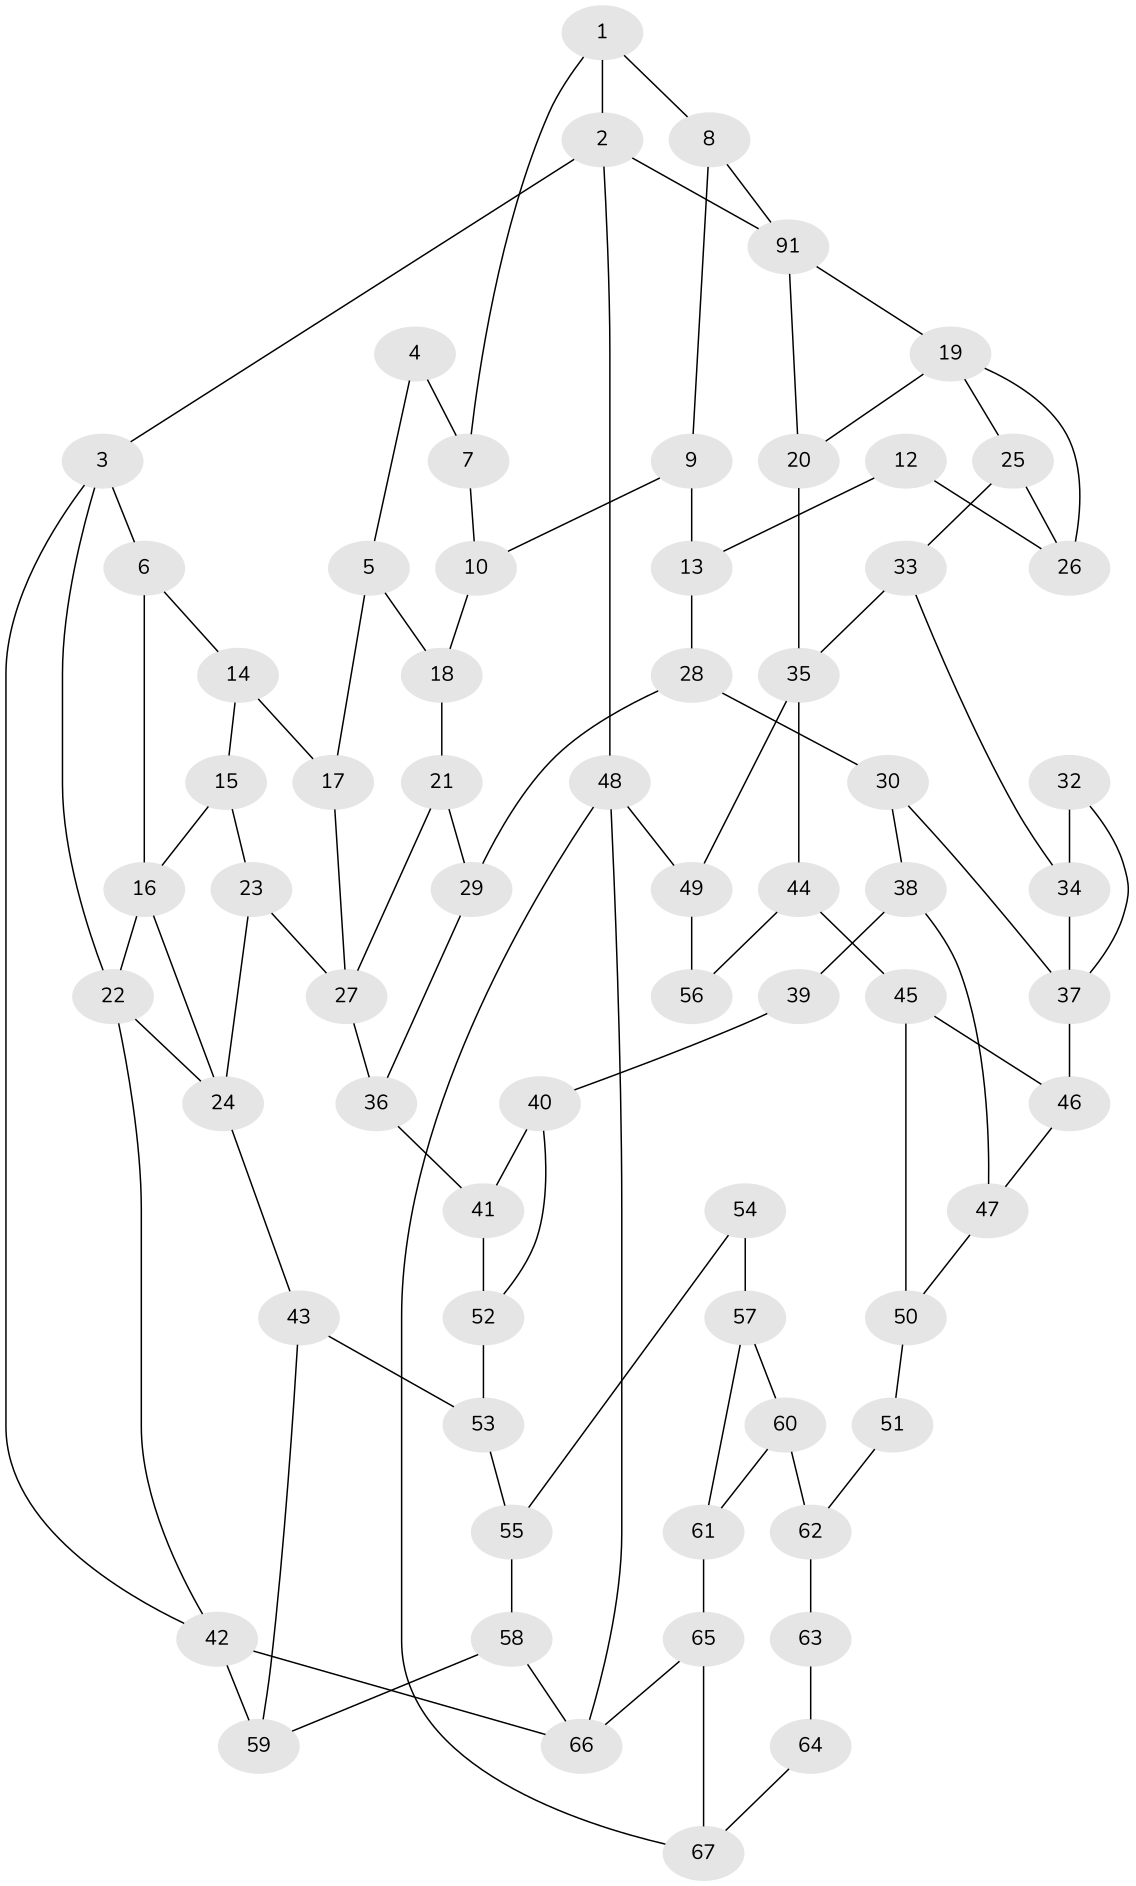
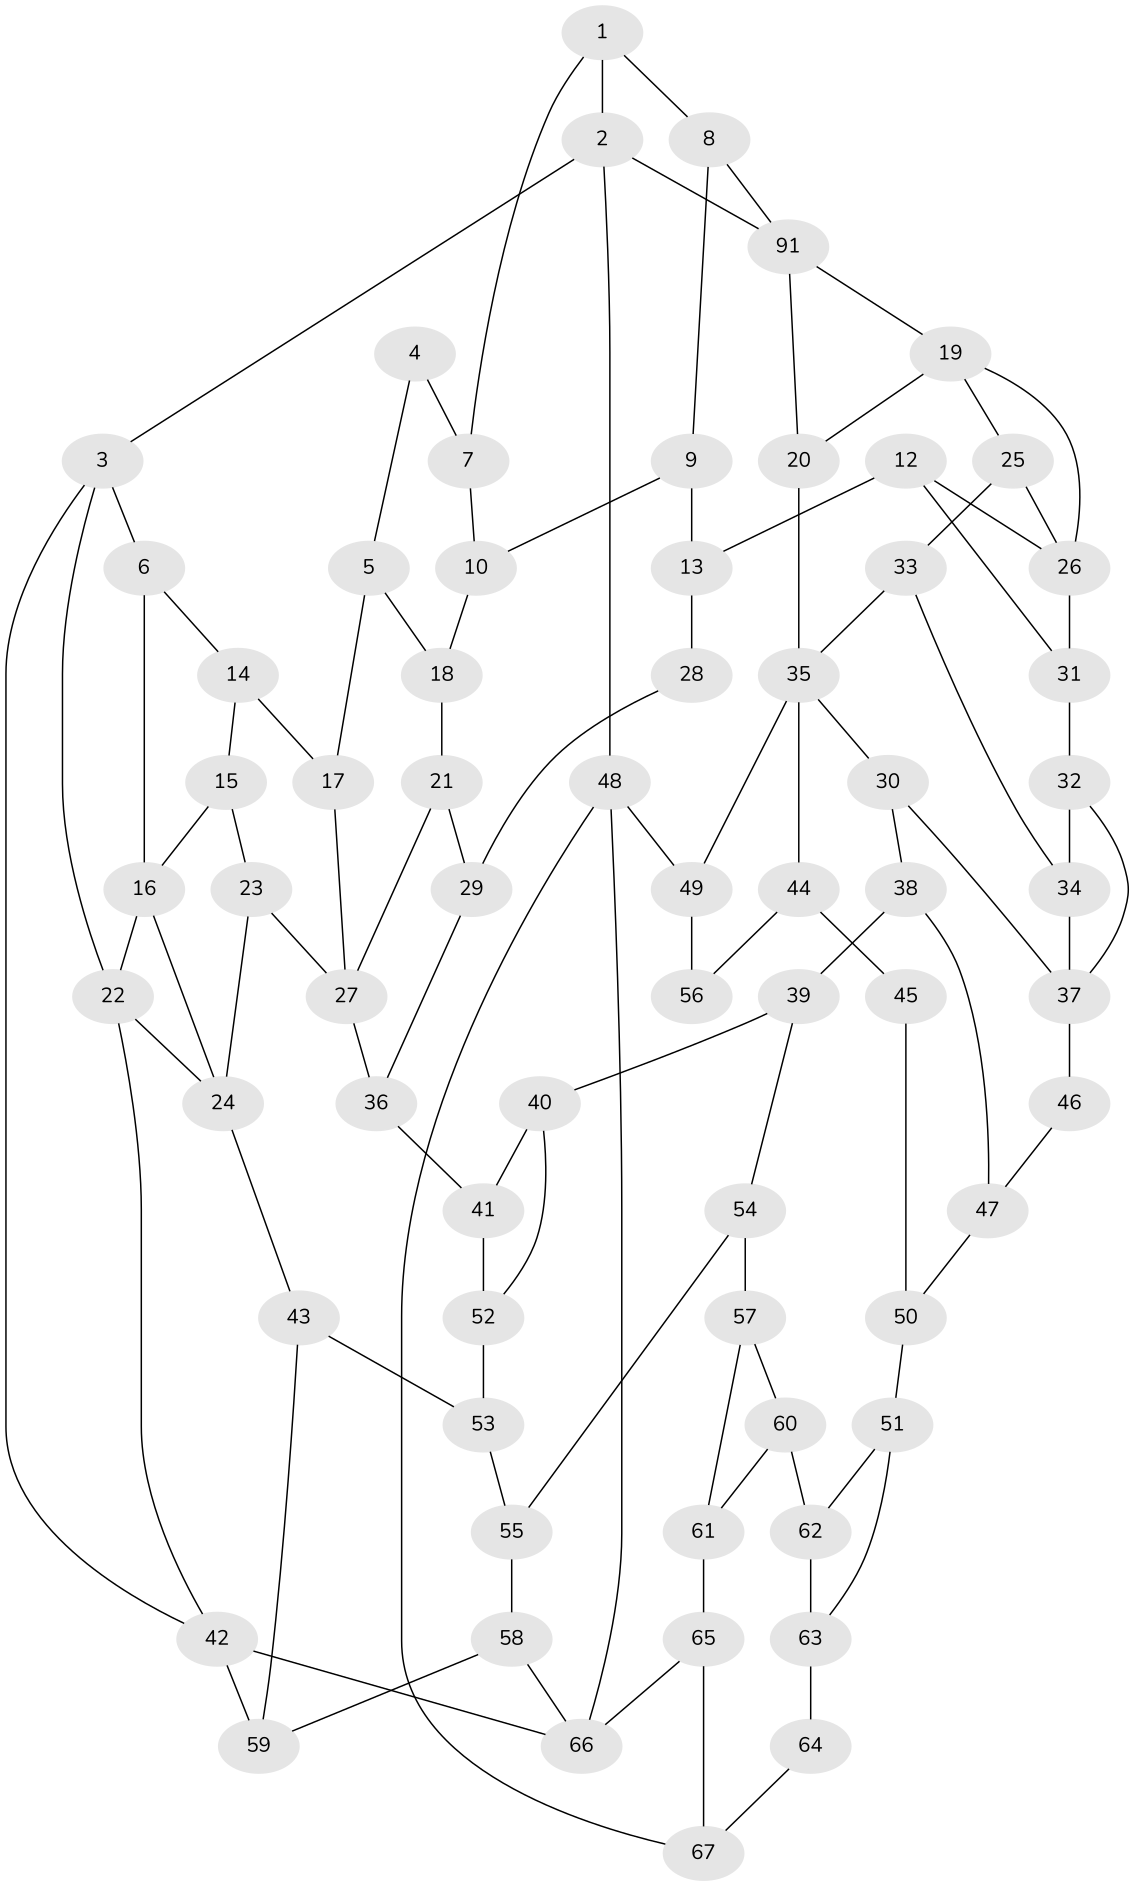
  graph {
    fontname=Nunito
    node [color=gray90 fontname=Nunito style=filled]
    edge [fontname=Nunito weight=1.0]
    1
    2
    7
    8
    3
    n6 [label=91]
    48
    10
    9
    6
    22
    42
    19
    20
    49
    66
    67
    14
    16
    24
    59
    4
    5
    17
    18
    27
    21
    15
    13
    28
    26
    25
    35
    12
+   31
    32
    29
    30
    23
    43
    36
    33
    44
    53
    34
    41
    37
    38
    46
    39
    47
    45
    56
    52
    40
    54
    50
    55
    57
    51
    62
    63
    64
    58
    60
    61
    65
    1 -- 2
    1 -- 7
    1 -- 8
    2 -- 3
    2 -- n6
    2 -- 48
    7 -- 10
    8 -- n6
    8 -- 9
    3 -- 6
    3 -- 22
    3 -- 42
    n6 -- 19
    n6 -- 20
    48 -- 49
    48 -- 66
    48 -- 67
    10 -- 18
    9 -- 10
    9 -- 13
    6 -- 14
    6 -- 16
    22 -- 42
    22 -- 24
    42 -- 66
    42 -- 59 [weight=2.0]
    19 -- 20
    19 -- 26
    19 -- 25
    20 -- 35
    49 -- 56
    14 -- 17 [weight=2.0]
    14 -- 15
    16 -- 22
    16 -- 24
    24 -- 43
    4 -- 7 [weight=2.0]
    4 -- 5
    5 -- 17
    5 -- 18
    17 -- 27
    18 -- 21
    27 -- 36
    21 -- 27
    21 -- 29
    15 -- 16
    15 -- 23
    13 -- 28
    28 -- 29
-   28 -- 30
+   35 -- 30
+   26 -- 31
    25 -- 26
    25 -- 33
    35 -- 49
    35 -- 44
    12 -- 13
    12 -- 26
+   12 -- 31
+   31 -- 32 [weight=2.0]
    32 -- 34
    32 -- 37
    29 -- 36
    30 -- 37
    30 -- 38
    23 -- 24
    23 -- 27
    43 -- 59
    43 -- 53
    36 -- 41
    33 -- 35
    33 -- 34
    44 -- 45
    44 -- 56
    53 -- 55
    34 -- 37
    41 -- 52
    37 -- 46
    38 -- 39
    38 -- 47 [weight=2.0]
    46 -- 47
    39 -- 40
+   39 -- 54
    47 -- 50
-   45 -- 46
    45 -- 50
    52 -- 53 [weight=2.0]
    40 -- 41
    40 -- 52
    54 -- 55
    54 -- 57 [weight=2.0]
    50 -- 51
    55 -- 58
    57 -- 60
    57 -- 61
    51 -- 62
+   51 -- 63
    62 -- 63
    63 -- 64 [weight=2.0]
    64 -- 67
    58 -- 66
    58 -- 59
    60 -- 62 [weight=2.0]
    60 -- 61
    61 -- 65
    65 -- 66
    65 -- 67
  }
